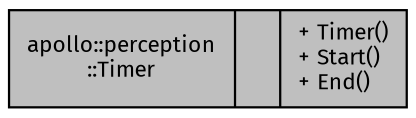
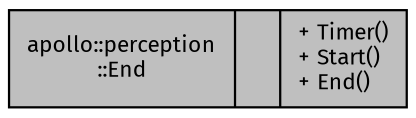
  digraph {
    rankdir=LR
    fontname="Fira Sans"
-   n1 [color=black fillcolor=grey75 fontcolor=black fontname="Fira Sans" fontsize=10 height=0.2 label="{apollo::perception\l::Timer\n||+ Timer()\l+ Start()\l+ End()\l}" shape=record style=filled width=0.4]
+   n1 [color=black fillcolor=grey75 fontcolor=black fontname="Fira Sans" fontsize=10 height=0.2 label="{apollo::perception\l::End\n||+ Timer()\l+ Start()\l+ End()\l}" shape=record style=filled width=0.4]
  }
